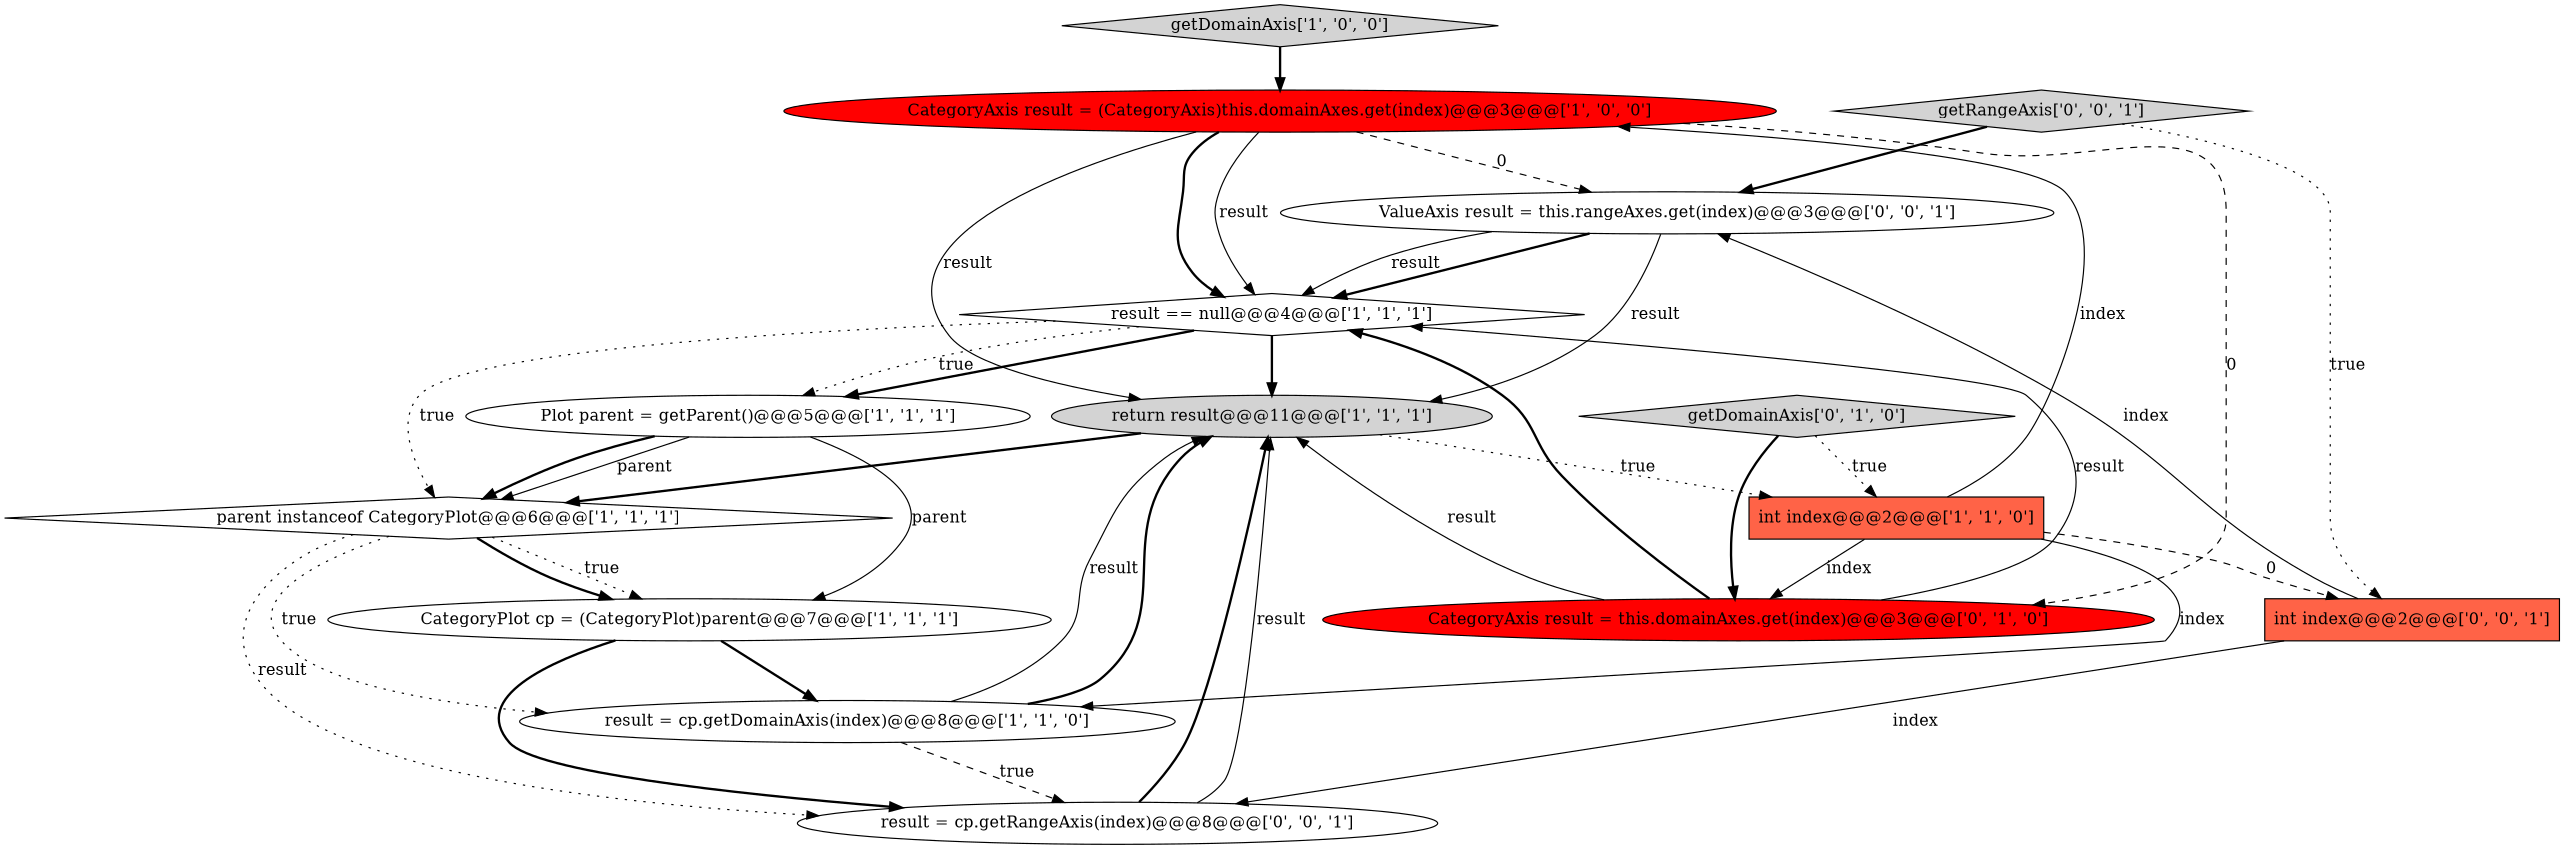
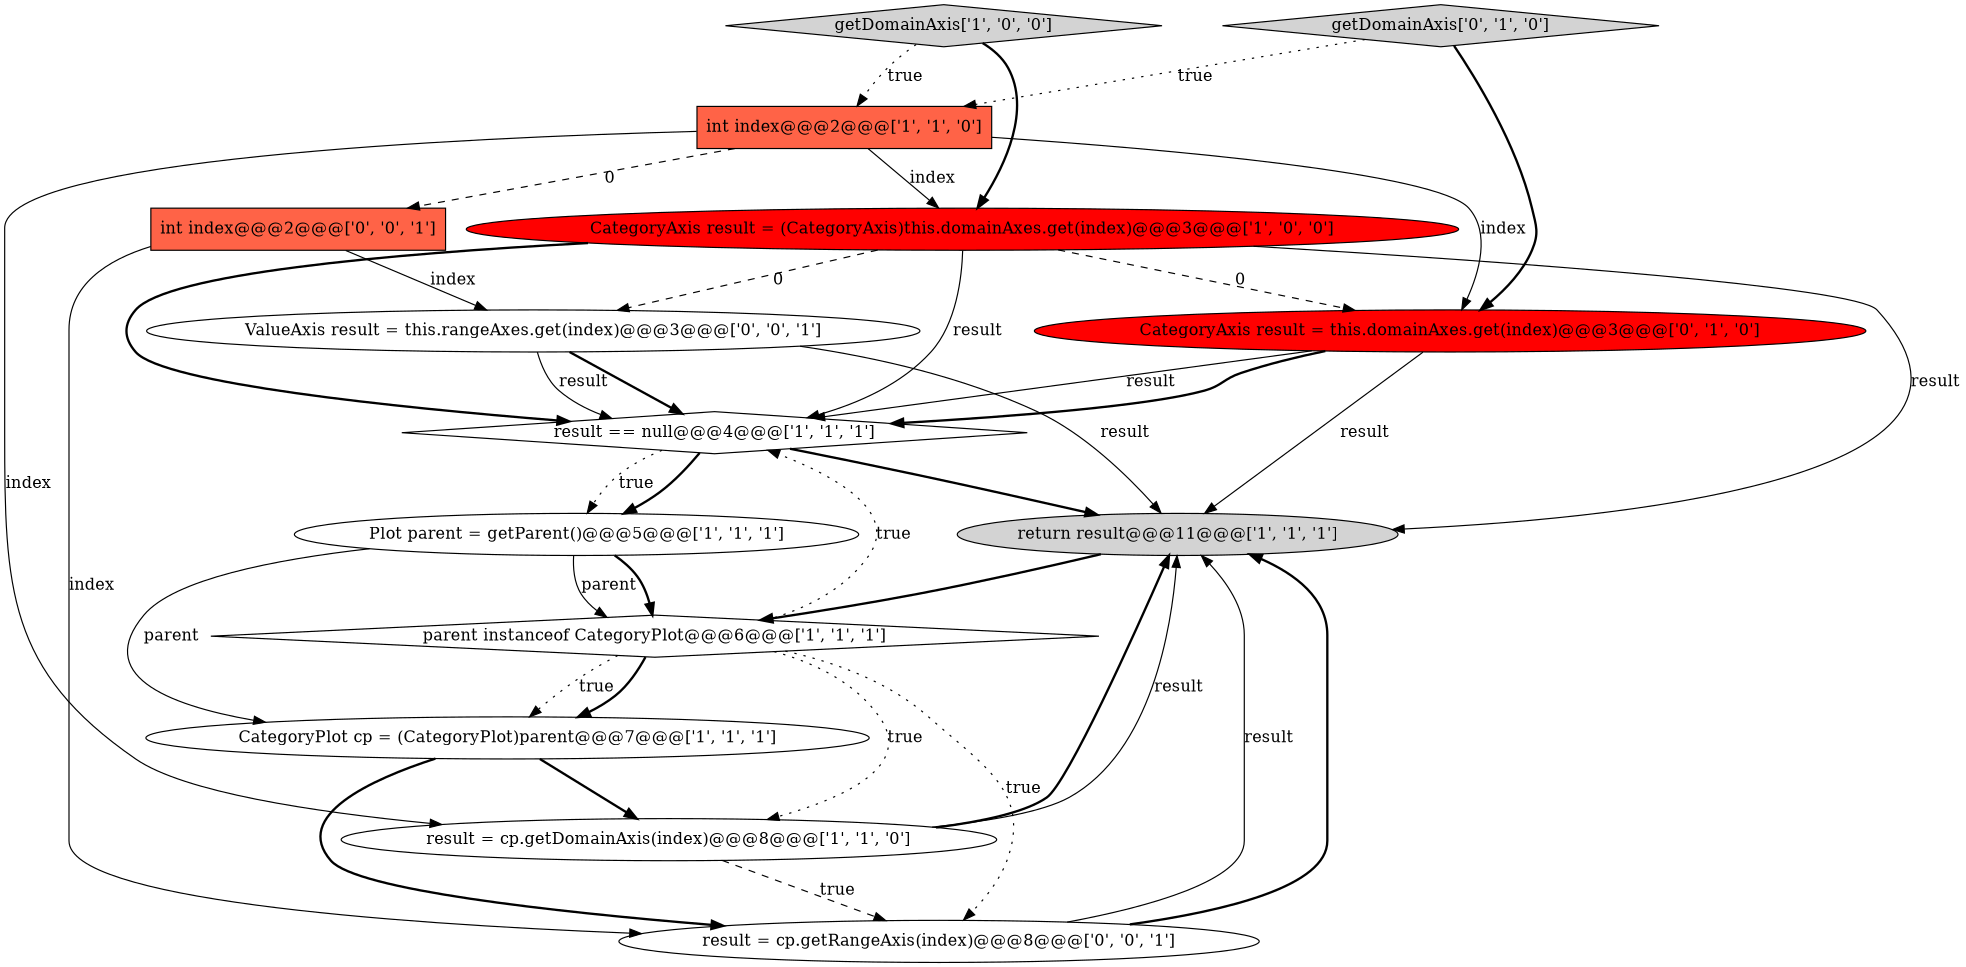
  digraph {
    node [fillcolor=white shape=ellipse style=filled]
    edge [style=bold]
    n1 [fillcolor=red label="CategoryAxis result = (CategoryAxis)this.domainAxes.get(index)@@@3@@@['1', '0', '0']"]
    n2 [label="ValueAxis result = this.rangeAxes.get(index)@@@3@@@['0', '0', '1']"]
    n3 [fillcolor=red label="CategoryAxis result = this.domainAxes.get(index)@@@3@@@['0', '1', '0']"]
    n4 [label="result == null@@@4@@@['1', '1', '1']" shape=diamond]
    n5 [fillcolor=lightgray label="return result@@@11@@@['1', '1', '1']"]
    n6 [label="parent instanceof CategoryPlot@@@6@@@['1', '1', '1']" shape=diamond]
    n7 [label="Plot parent = getParent()@@@5@@@['1', '1', '1']"]
    n8 [fillcolor=lightgray label="getDomainAxis['1', '0', '0']" shape=diamond]
    n9 [fillcolor=tomato label="int index@@@2@@@['1', '1', '0']" shape=box]
    n10 [label="result = cp.getDomainAxis(index)@@@8@@@['1', '1', '0']"]
    n11 [fillcolor=tomato label="int index@@@2@@@['0', '0', '1']" shape=box]
    n12 [fillcolor=lightgray label="getDomainAxis['0', '1', '0']" shape=diamond]
    n13 [label="result = cp.getRangeAxis(index)@@@8@@@['0', '0', '1']"]
    n14 [label="CategoryPlot cp = (CategoryPlot)parent@@@7@@@['1', '1', '1']"]
-   n15 [fillcolor=lightgray label="getRangeAxis['0', '0', '1']" shape=diamond]
    n1 -> n2 [label=0 style=dashed]
    n1 -> n3 [label=0 style=dashed]
    n1 -> n4
    n1 -> n4 [label=result style=solid]
    n1 -> n5 [label=result style=solid]
    n2 -> n4
    n2 -> n4 [label=result style=solid]
    n2 -> n5 [label=result style=solid]
    n3 -> n4
    n3 -> n4 [label=result style=solid]
    n3 -> n5 [label=result style=solid]
    n4 -> n5
-   n4 -> n6 [label=true style=dotted]
+   n6 -> n4 [label=true style=dotted]
    n4 -> n7
    n4 -> n7 [label=true style=dotted]
    n5 -> n6
    n6 -> n10 [label=true style=dotted]
-   n6 -> n13 [label=result style=dotted]
+   n6 -> n13 [label=true style=dotted]
    n6 -> n14 [label=true style=dotted]
    n6 -> n14
    n7 -> n6 [label=parent style=solid]
    n7 -> n6
    n7 -> n14 [label=parent style=solid]
    n8 -> n1
-   n5 -> n9 [label=true style=dotted]
+   n8 -> n9 [label=true style=dotted]
    n9 -> n1 [label=index style=solid]
    n9 -> n3 [label=index style=solid]
    n9 -> n10 [label=index style=solid]
    n9 -> n11 [label=0 style=dashed]
    n10 -> n5
    n10 -> n5 [label=result style=solid]
    n10 -> n13 [label=true style=dashed]
    n11 -> n2 [label=index style=solid]
    n11 -> n13 [label=index style=solid]
    n12 -> n3
    n12 -> n9 [label=true style=dotted]
    n13 -> n5 [label=result style=solid]
    n13 -> n5
    n14 -> n10
    n14 -> n13
-   n15 -> n2
-   n15 -> n11 [label=true style=dotted]
  }
